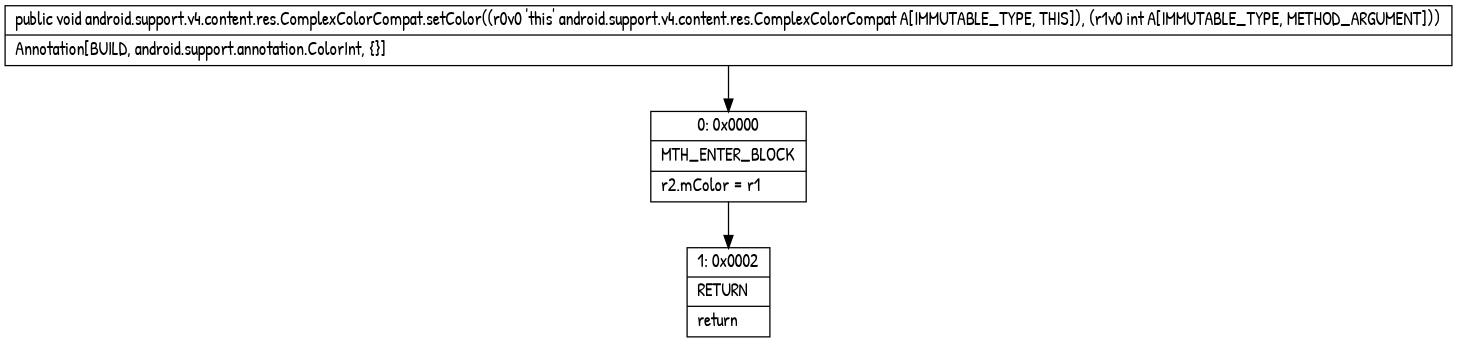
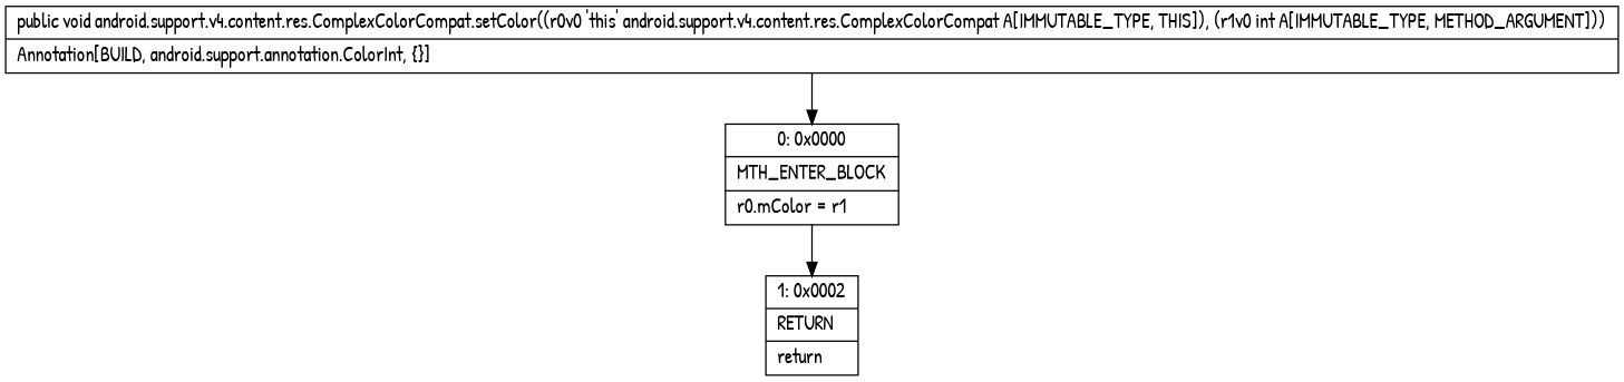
  digraph {
    fontname="Patrick Hand"
    node [shape=record fontname="Patrick Hand"]
    edge [fontname="Patrick Hand"]
-   n1 [label="{0\:\ 0x0000|MTH_ENTER_BLOCK\l|r2.mColor = r1\l}"]
+   n1 [label="{0\:\ 0x0000|MTH_ENTER_BLOCK\l|r0.mColor = r1\l}"]
    n2 [label="{1\:\ 0x0002|RETURN\l|return\l}"]
    n3 [label="{public void android.support.v4.content.res.ComplexColorCompat.setColor((r0v0 'this' android.support.v4.content.res.ComplexColorCompat A[IMMUTABLE_TYPE, THIS]), (r1v0 int A[IMMUTABLE_TYPE, METHOD_ARGUMENT]))  | Annotation[BUILD, android.support.annotation.ColorInt, \{\}]\l}"]
    n1 -> n2
    n3 -> n1
  }
